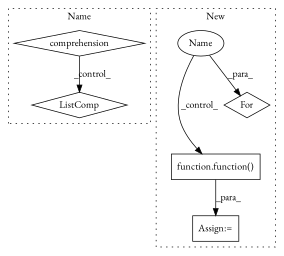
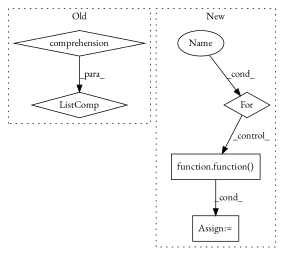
  digraph {
    fontname="EB Garamond"
    node [fontname="EB Garamond" l=3 shape=diamond]
    edge [fontname="EB Garamond"]
    n1 [a=106 l=54 label=ListComp s=6871]
    n2 [a=45 label=comprehension s=6896]
    n3 [a=75 l="6,1" label="function.function()" s="9167,9180" shape=box]
    n4 [a=68 label="Assign:=" s=9286 shape=box]
    n5 [a=87 l=9 label=Name s=9014 shape=ellipse]
    n6 [a=107 l="4,14" label=For s="9004,9058"]
    subgraph cluster_1 {
-     label=Name
+     label=Old
      style=dotted
      n1
      n2
    }
    subgraph cluster_2 {
      label=New
      style=dotted
      n3
      n4
      n5
      n6
    }
-   n2 -> n1 [label=_control_]
-   n3 -> n4 [label=_para_]
-   n5 -> n6 [label=_para_]
-   n5 -> n3 [label=_control_]
+   n2 -> n1 [label=_para_]
+   n3 -> n4 [label=_cond_]
+   n5 -> n6 [label=_cond_]
+   n6 -> n3 [label=_control_]
  }
